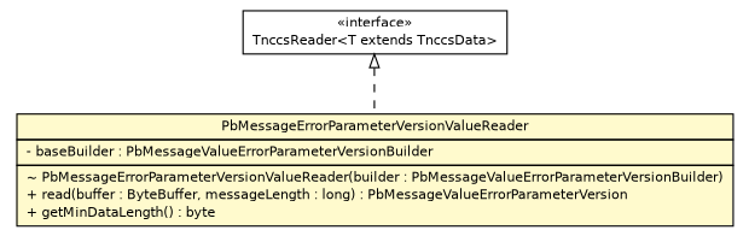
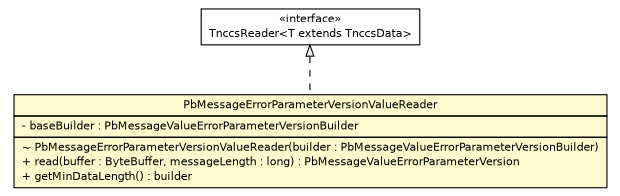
  digraph {
    nodesep=0.25
    ranksep=0.5
    node [fontcolor=black fontname=Helvetica fontsize=10.0 shape=plaintext]
    n1 [label=<<table title="de.hsbremen.tc.tnc.message.tnccs.serialize.bytebuffer.TnccsReader" border="0" cellborder="1" cellspacing="0" cellpadding="2" port="p" href="../../../../../../../de/hsbremen/tc/tnc/message/tnccs/serialize/bytebuffer/TnccsReader.html"> 		<tr><td><table border="0" cellspacing="0" cellpadding="1"> <tr><td align="center" balign="center"> &#171;interface&#187; </td></tr> <tr><td align="center" balign="center"> TnccsReader&lt;T extends TnccsData&gt; </td></tr> 		</table></td></tr> 		</table>>]
-   n2 [label=<<table title="org.ietf.nea.pb.serialize.reader.bytebuffer.PbMessageErrorParameterVersionValueReader" border="0" cellborder="1" cellspacing="0" cellpadding="2" port="p" bgcolor="lemonChiffon" href="./PbMessageErrorParameterVersionValueReader.html"> 		<tr><td><table border="0" cellspacing="0" cellpadding="1"> <tr><td align="center" balign="center"> PbMessageErrorParameterVersionValueReader </td></tr> 		</table></td></tr> 		<tr><td><table border="0" cellspacing="0" cellpadding="1"> <tr><td align="left" balign="left"> - baseBuilder : PbMessageValueErrorParameterVersionBuilder </td></tr> 		</table></td></tr> 		<tr><td><table border="0" cellspacing="0" cellpadding="1"> <tr><td align="left" balign="left"> ~ PbMessageErrorParameterVersionValueReader(builder : PbMessageValueErrorParameterVersionBuilder) </td></tr> <tr><td align="left" balign="left"> + read(buffer : ByteBuffer, messageLength : long) : PbMessageValueErrorParameterVersion </td></tr> <tr><td align="left" balign="left"> + getMinDataLength() : byte </td></tr> 		</table></td></tr> 		</table>>]
+   n2 [label=<<table title="org.ietf.nea.pb.serialize.reader.bytebuffer.PbMessageErrorParameterVersionValueReader" border="0" cellborder="1" cellspacing="0" cellpadding="2" port="p" bgcolor="lemonChiffon" href="./PbMessageErrorParameterVersionValueReader.html"> 		<tr><td><table border="0" cellspacing="0" cellpadding="1"> <tr><td align="center" balign="center"> PbMessageErrorParameterVersionValueReader </td></tr> 		</table></td></tr> 		<tr><td><table border="0" cellspacing="0" cellpadding="1"> <tr><td align="left" balign="left"> - baseBuilder : PbMessageValueErrorParameterVersionBuilder </td></tr> 		</table></td></tr> 		<tr><td><table border="0" cellspacing="0" cellpadding="1"> <tr><td align="left" balign="left"> ~ PbMessageErrorParameterVersionValueReader(builder : PbMessageValueErrorParameterVersionBuilder) </td></tr> <tr><td align="left" balign="left"> + read(buffer : ByteBuffer, messageLength : long) : PbMessageValueErrorParameterVersion </td></tr> <tr><td align="left" balign="left"> + getMinDataLength() : builder </td></tr> 		</table></td></tr> 		</table>>]
    n1 -> n2 [arrowtail=empty dir=back fontname=Helvetica fontsize=10 headport=p labelfontname=Helvetica labelfontsize=10 style=dashed tailport=p]
  }
